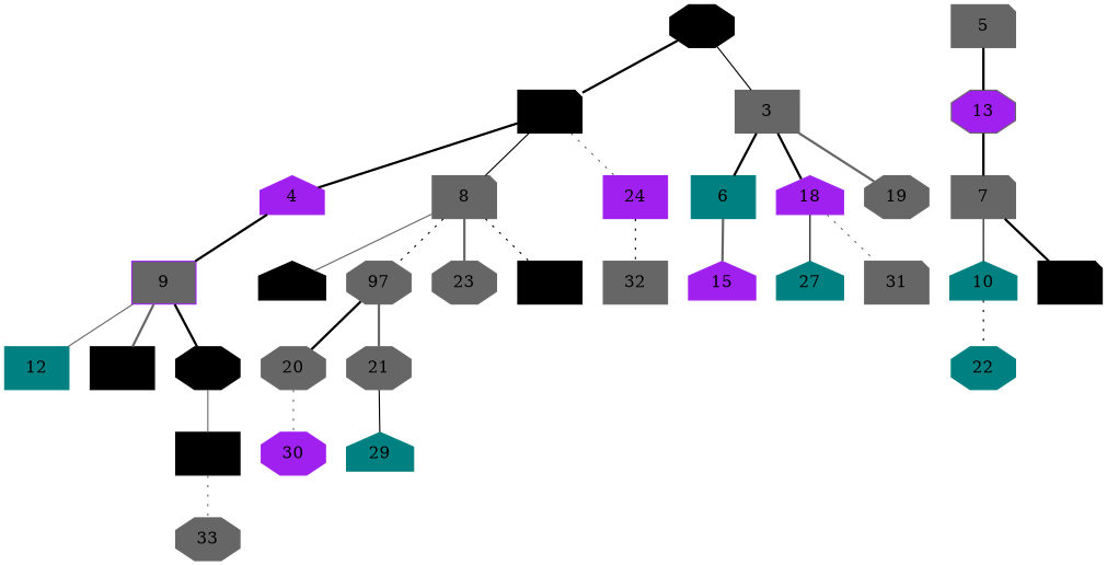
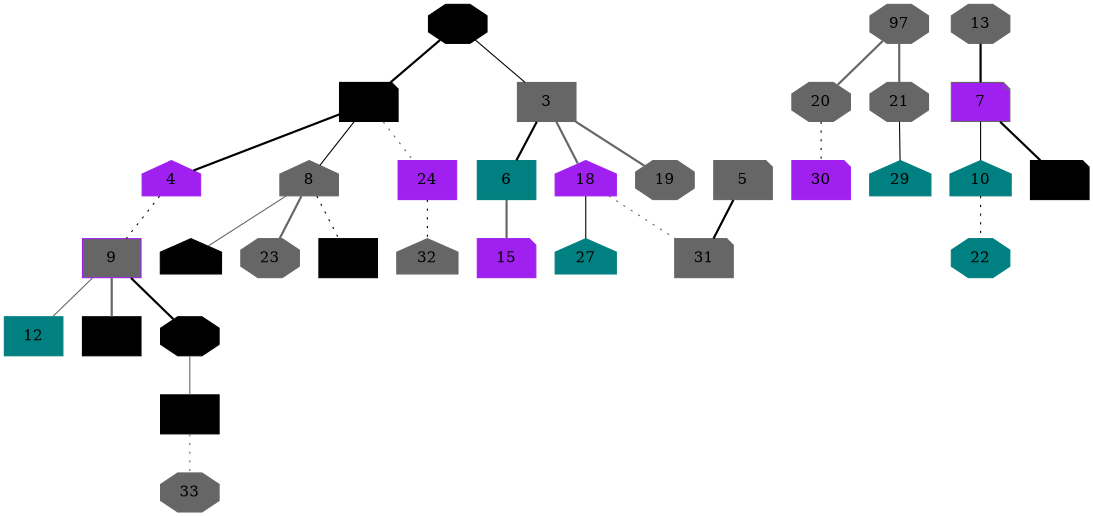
  graph {
    node [color=gray40 shape=octagon style=filled]
    edge [color=black style=bold weight=1.0]
    1 [color=black]
    2 [color=black shape=note]
    3 [shape=box]
    4 [color=purple shape=house]
-   8 [shape=note]
+   8 [shape=house]
    24 [color=purple shape=box]
    6 [color=teal shape=box]
    18 [color=purple shape=house]
    19
    9 [color=purple fillcolor=gray40 shape=box]
    11 [color=black shape=house]
    n12 [label=97]
    23
    25 [color=black shape=box]
-   32 [shape=box]
-   15 [color=purple shape=house]
+   32 [shape=house]
+   15 [color=purple shape=note]
    27 [color=teal shape=house]
    31 [shape=note]
    5 [shape=note]
-   13 [fillcolor=purple]
-   7 [shape=note]
+   13
+   7 [shape=note fillcolor=purple]
    10 [color=teal shape=house]
    28 [color=black shape=note]
    12 [color=teal shape=box]
    14 [color=black shape=box]
    16 [color=black]
    22 [color=teal]
    20
    21
    26 [color=black shape=box]
    33
-   30 [color=purple]
+   30 [color=purple shape=note]
    29 [color=teal shape=house]
    1 -- 2
    1 -- 3 [style=solid]
    2 -- 4
    2 -- 8 [style=solid]
    2 -- 24 [color=gray40 style=dotted]
    3 -- 6
-   3 -- 18
+   3 -- 18 [color=gray40]
    3 -- 19 [color=gray40]
-   4 -- 9
+   4 -- 9 [style=dotted]
    8 -- 11 [color=gray40 style=solid]
-   8 -- n12 [style=dotted]
    8 -- 23 [color=gray40]
    8 -- 25 [style=dotted]
    24 -- 32 [style=dotted weight=2.0]
    6 -- 15 [color=gray40]
    18 -- 27 [style=solid]
    18 -- 31 [color=gray40 style=dotted]
    9 -- 12 [color=gray40 style=solid]
    9 -- 14 [color=gray40]
    9 -- 16
-   n12 -- 20
+   n12 -- 20 [color=gray40]
    n12 -- 21 [color=gray40 weight=3.0]
-   5 -- 13
+   5 -- 31
    13 -- 7
    7 -- 10 [style=solid weight=2.0]
    7 -- 28
    10 -- 22 [style=dotted]
    16 -- 26 [color=gray40 style=solid]
-   20 -- 30 [color=gray40 style=dotted weight=2.0]
+   20 -- 30 [style=dotted weight=2.0]
    21 -- 29 [style=solid]
    26 -- 33 [color=gray40 style=dotted]
  }
